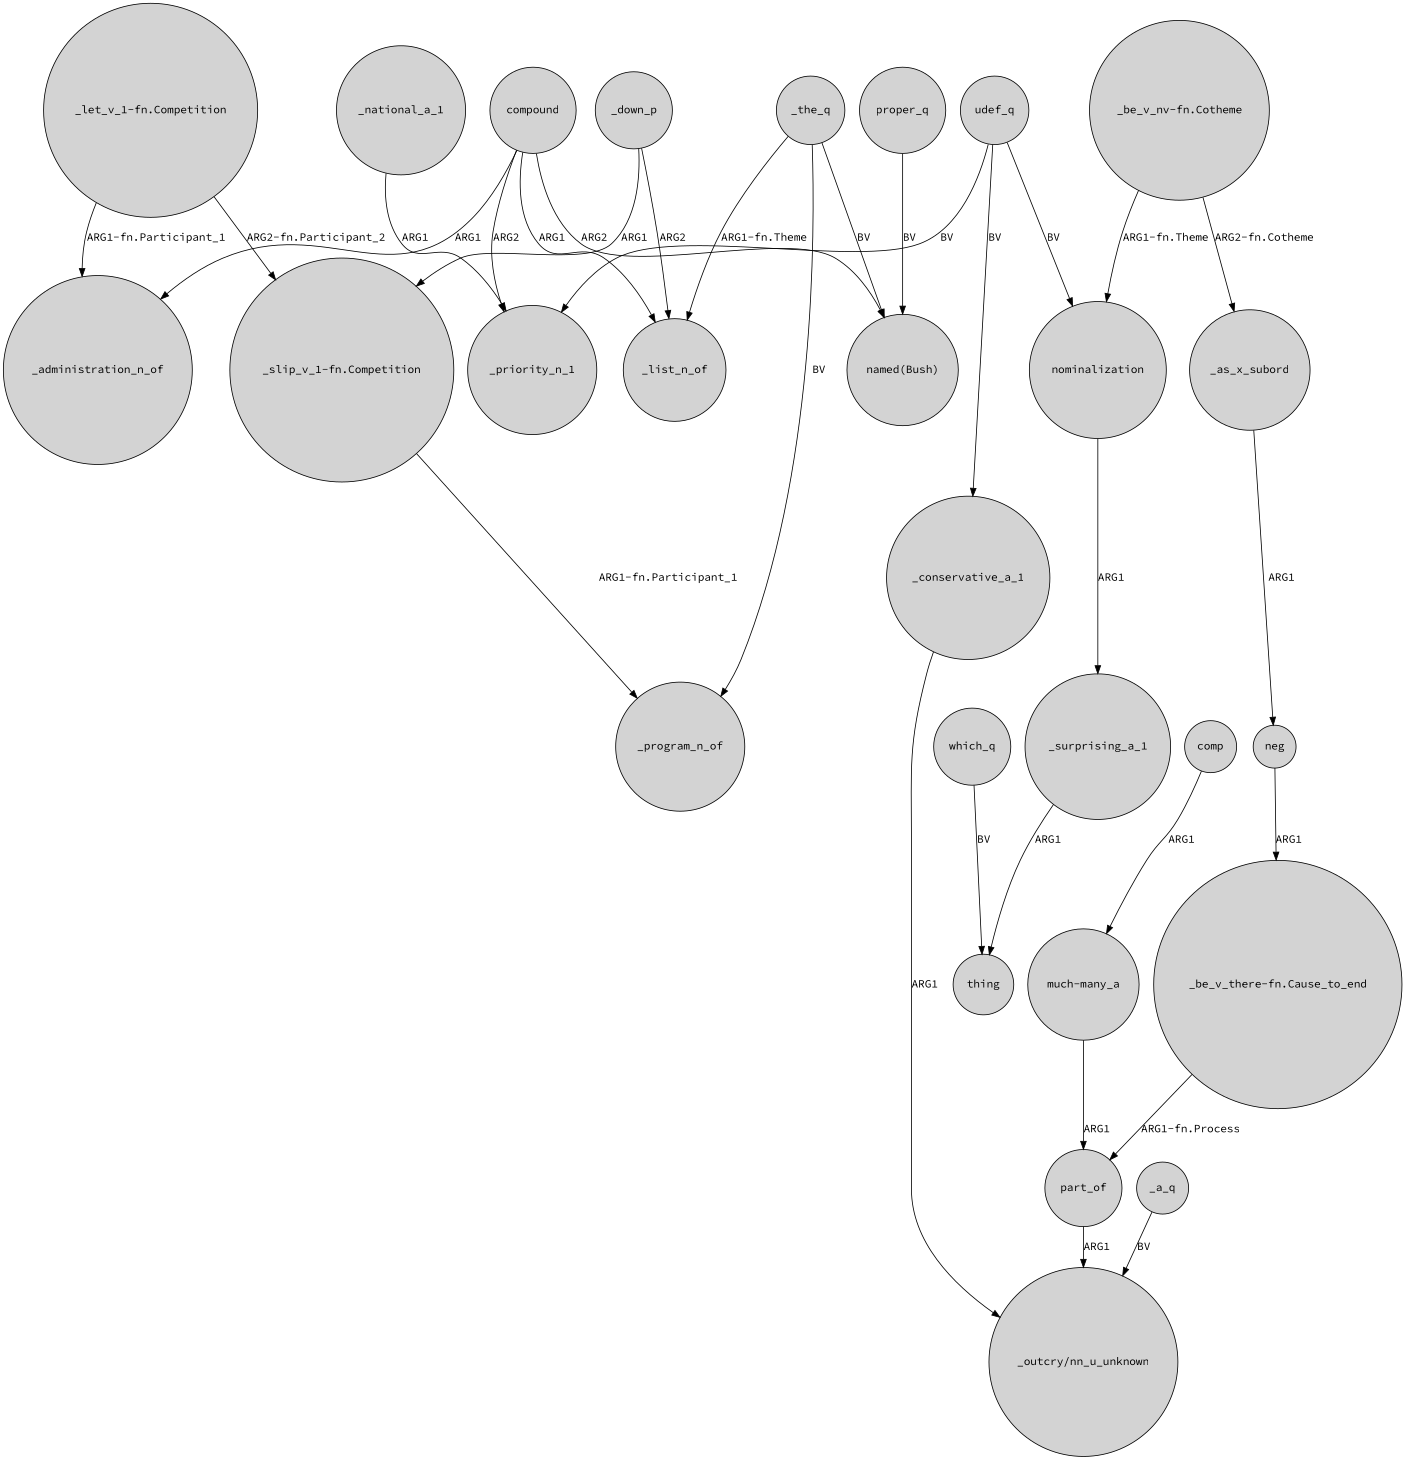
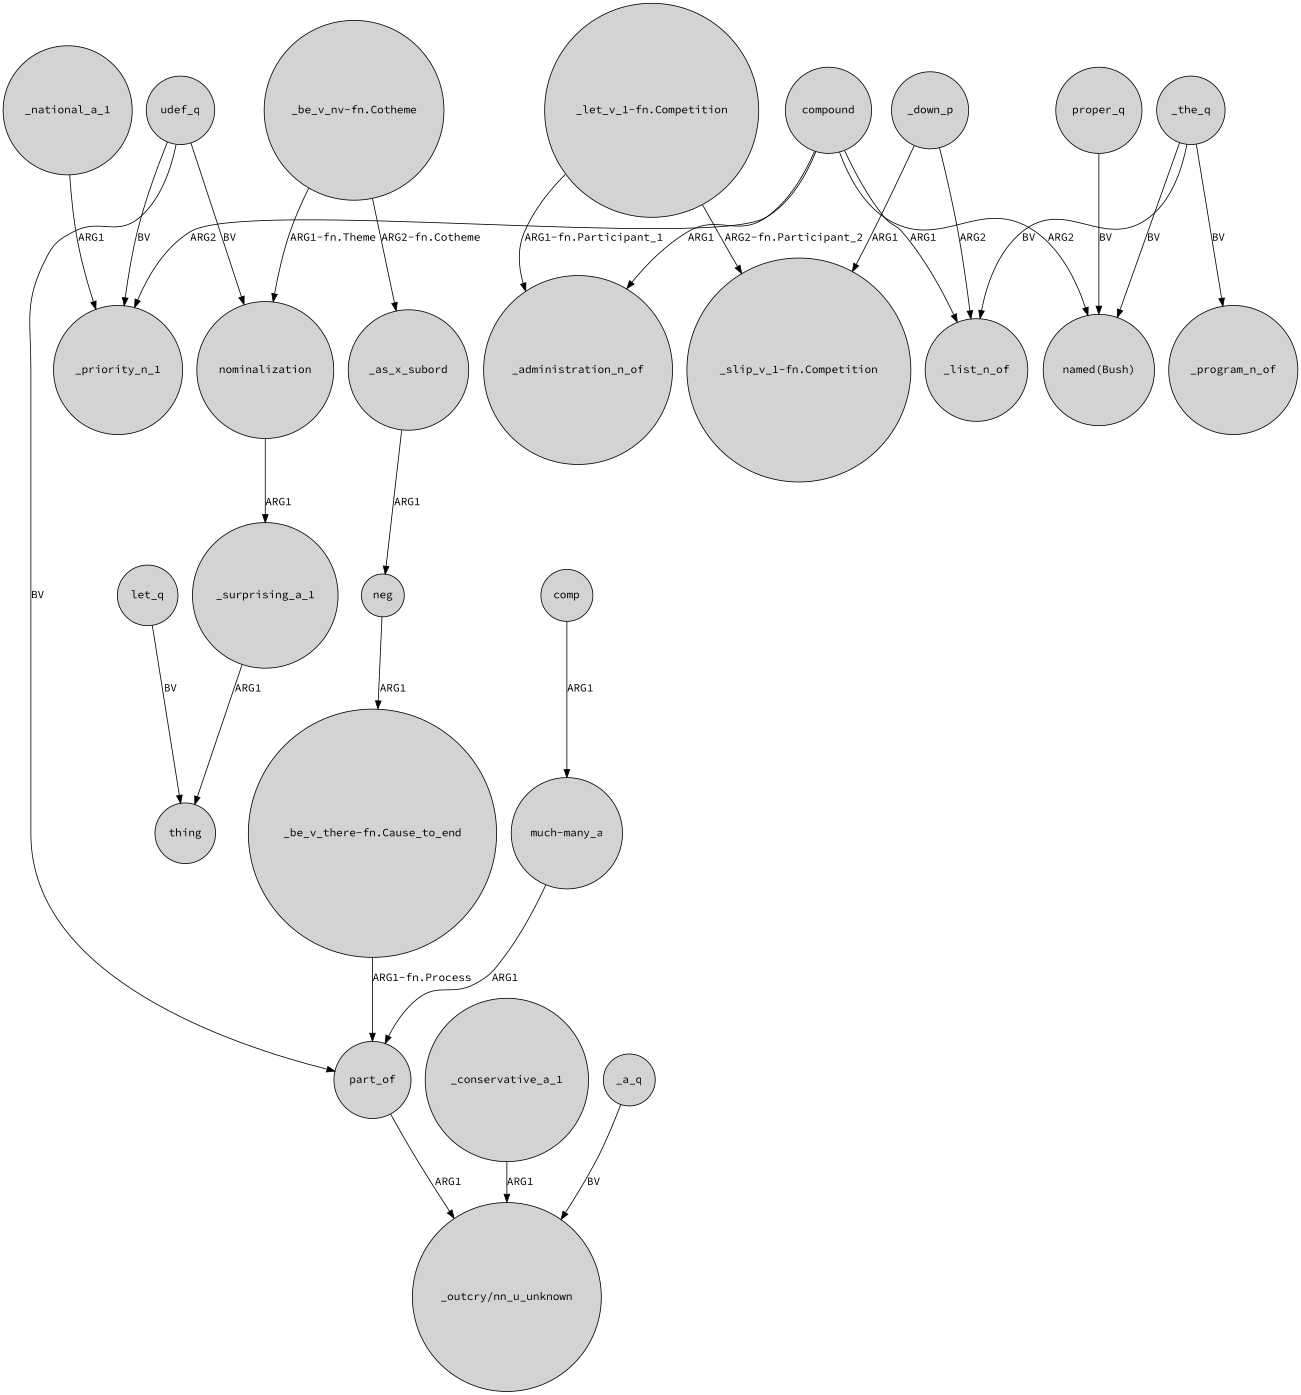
  digraph {
    fontname="Source Code Pro"
    node [fontname="Source Code Pro" shape=circle style=filled]
    edge [fontname="Source Code Pro"]
    udef_q
    _priority_n_1
    nominalization
    part_of
    _surprising_a_1
    "_outcry/nn_u_unknown"
    thing
    _conservative_a_1
    compound
    _administration_n_of
    "named(Bush)"
    _list_n_of
-   which_q
+   which_q [label=let_q]
    "_slip_v_1-fn.Competition"
    _program_n_of
    _a_q
    neg
    "_be_v_there-fn.Cause_to_end"
    comp
    "much-many_a"
    proper_q
    _as_x_subord
    "_let_v_1-fn.Competition"
    _down_p
    _national_a_1
    _the_q
    "_be_v_nv-fn.Cotheme"
    udef_q -> _priority_n_1 [label=BV]
    udef_q -> nominalization [label=BV]
-   udef_q -> _conservative_a_1 [label=BV]
+   udef_q -> part_of [label=BV]
    nominalization -> _surprising_a_1 [label=ARG1]
    part_of -> "_outcry/nn_u_unknown" [label=ARG1]
    _surprising_a_1 -> thing [label=ARG1]
    _conservative_a_1 -> "_outcry/nn_u_unknown" [label=ARG1]
    compound -> _priority_n_1 [label=ARG2]
    compound -> _administration_n_of [label=ARG1]
    compound -> "named(Bush)" [label=ARG2]
    compound -> _list_n_of [label=ARG1]
    which_q -> thing [label=BV]
-   "_slip_v_1-fn.Competition" -> _program_n_of [label="ARG1-fn.Participant_1"]
    _a_q -> "_outcry/nn_u_unknown" [label=BV]
    neg -> "_be_v_there-fn.Cause_to_end" [label=ARG1]
    "_be_v_there-fn.Cause_to_end" -> part_of [label="ARG1-fn.Process"]
    comp -> "much-many_a" [label=ARG1]
    "much-many_a" -> part_of [label=ARG1]
    proper_q -> "named(Bush)" [label=BV]
    _as_x_subord -> neg [label=ARG1]
    "_let_v_1-fn.Competition" -> _administration_n_of [label="ARG1-fn.Participant_1"]
    "_let_v_1-fn.Competition" -> "_slip_v_1-fn.Competition" [label="ARG2-fn.Participant_2"]
    _down_p -> _list_n_of [label=ARG2]
    _down_p -> "_slip_v_1-fn.Competition" [label=ARG1]
    _national_a_1 -> _priority_n_1 [label=ARG1]
    _the_q -> "named(Bush)" [label=BV]
-   _the_q -> _list_n_of [label="ARG1-fn.Theme"]
+   _the_q -> _list_n_of [label=BV]
    _the_q -> _program_n_of [label=BV]
    "_be_v_nv-fn.Cotheme" -> nominalization [label="ARG1-fn.Theme"]
    "_be_v_nv-fn.Cotheme" -> _as_x_subord [label="ARG2-fn.Cotheme"]
  }
